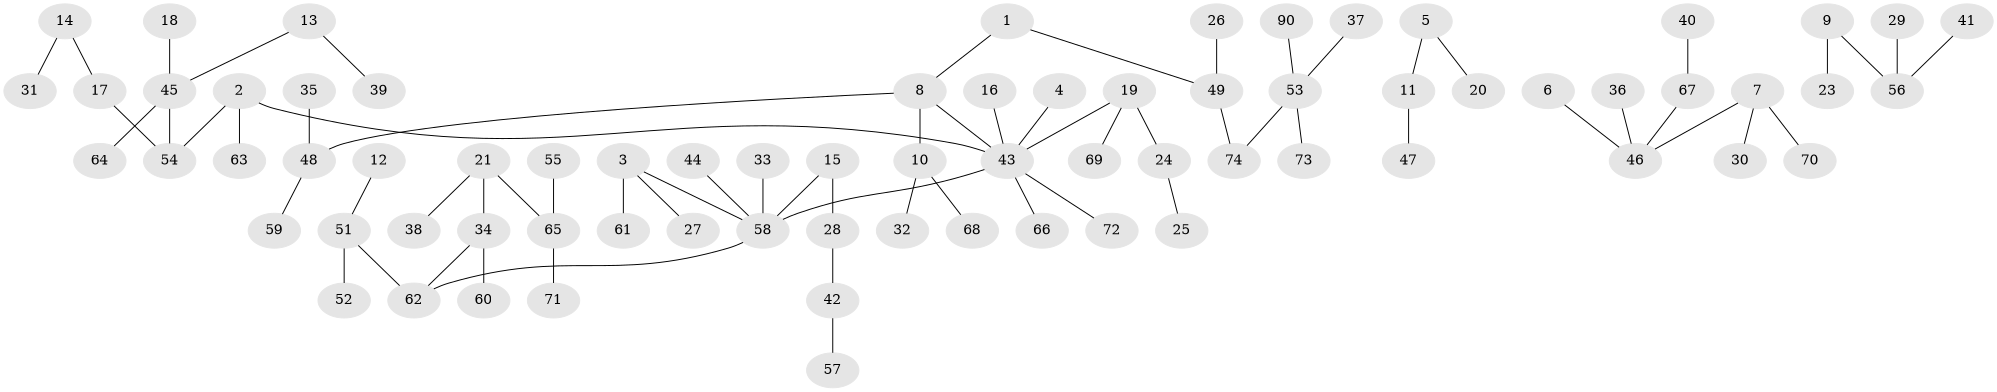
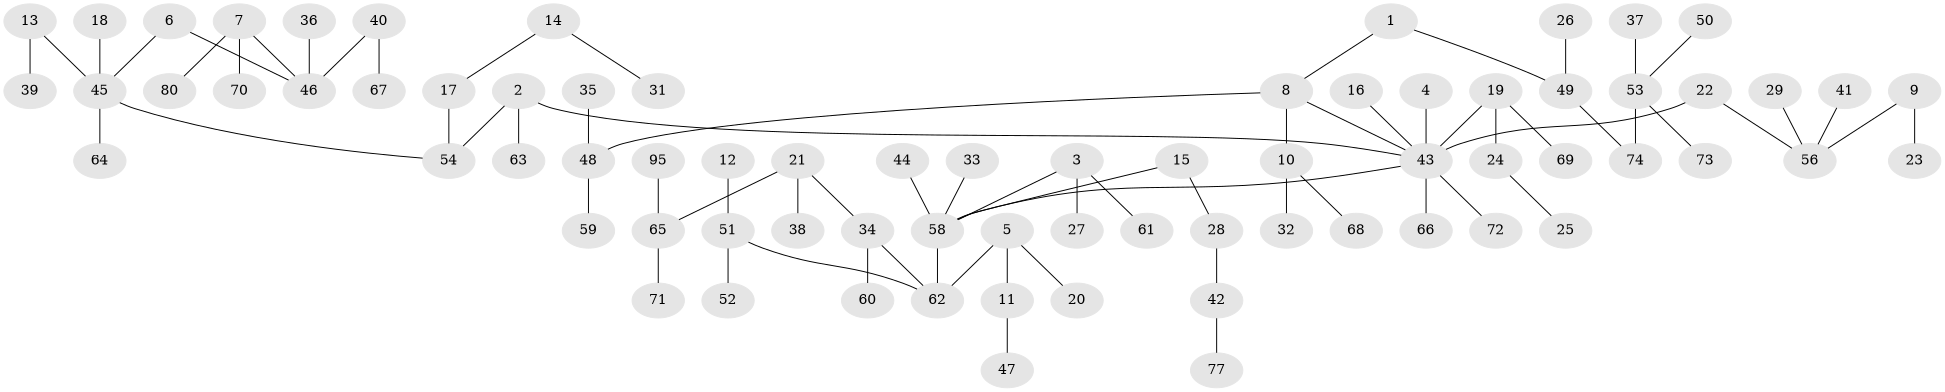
  graph {
    node [color=gray90 style=filled]
    edge [weight=1.0]
    1
    8
    49
    43
    10
    48
    74
    2
    54
    63
    58
    66
    72
    3
    27
    61
    62
    4
    5
    11
    20
    47
    6
    45
    46
    64
    7
-   30
+   30 [label=80]
    70
    32
    68
    59
    9
    23
    56
    12
    51
    52
    13
    39
    14
    17
    31
    15
    28
    42
    16
    18
    19
    24
    69
    25
    21
    34
    38
    65
    60
    71
+   22
    26
-   57
+   57 [label=77]
    29
    33
    35
    36
    37
    53
    73
    40
    67
    41
    44
-   50 [label=90]
-   55
+   50
+   55 [label=95]
    1 -- 8
    1 -- 49
    8 -- 43
    8 -- 10
    8 -- 48
    49 -- 74
    43 -- 58
    43 -- 66
    43 -- 72
    10 -- 32
    10 -- 68
    48 -- 59
    2 -- 43
    2 -- 54
    2 -- 63
    58 -- 62
    3 -- 58
    3 -- 27
    3 -- 61
    4 -- 43
+   5 -- 62
    5 -- 11
    5 -- 20
    11 -- 47
+   6 -- 45
    6 -- 46
    45 -- 54
    45 -- 64
    7 -- 46
    7 -- 30
    7 -- 70
    9 -- 23
    9 -- 56
    12 -- 51
    51 -- 62
    51 -- 52
    13 -- 45
    13 -- 39
    14 -- 17
    14 -- 31
    17 -- 54
    15 -- 58
    15 -- 28
    28 -- 42
    42 -- 57
    16 -- 43
    18 -- 45
    19 -- 43
    19 -- 24
    19 -- 69
    24 -- 25
    21 -- 34
    21 -- 38
    21 -- 65
    34 -- 62
    34 -- 60
    65 -- 71
+   22 -- 43
+   22 -- 56
    26 -- 49
    29 -- 56
    33 -- 58
    35 -- 48
    36 -- 46
    37 -- 53
    53 -- 74
    53 -- 73
-   67 -- 46
+   40 -- 46
    40 -- 67
    41 -- 56
    44 -- 58
    50 -- 53
    55 -- 65
  }
